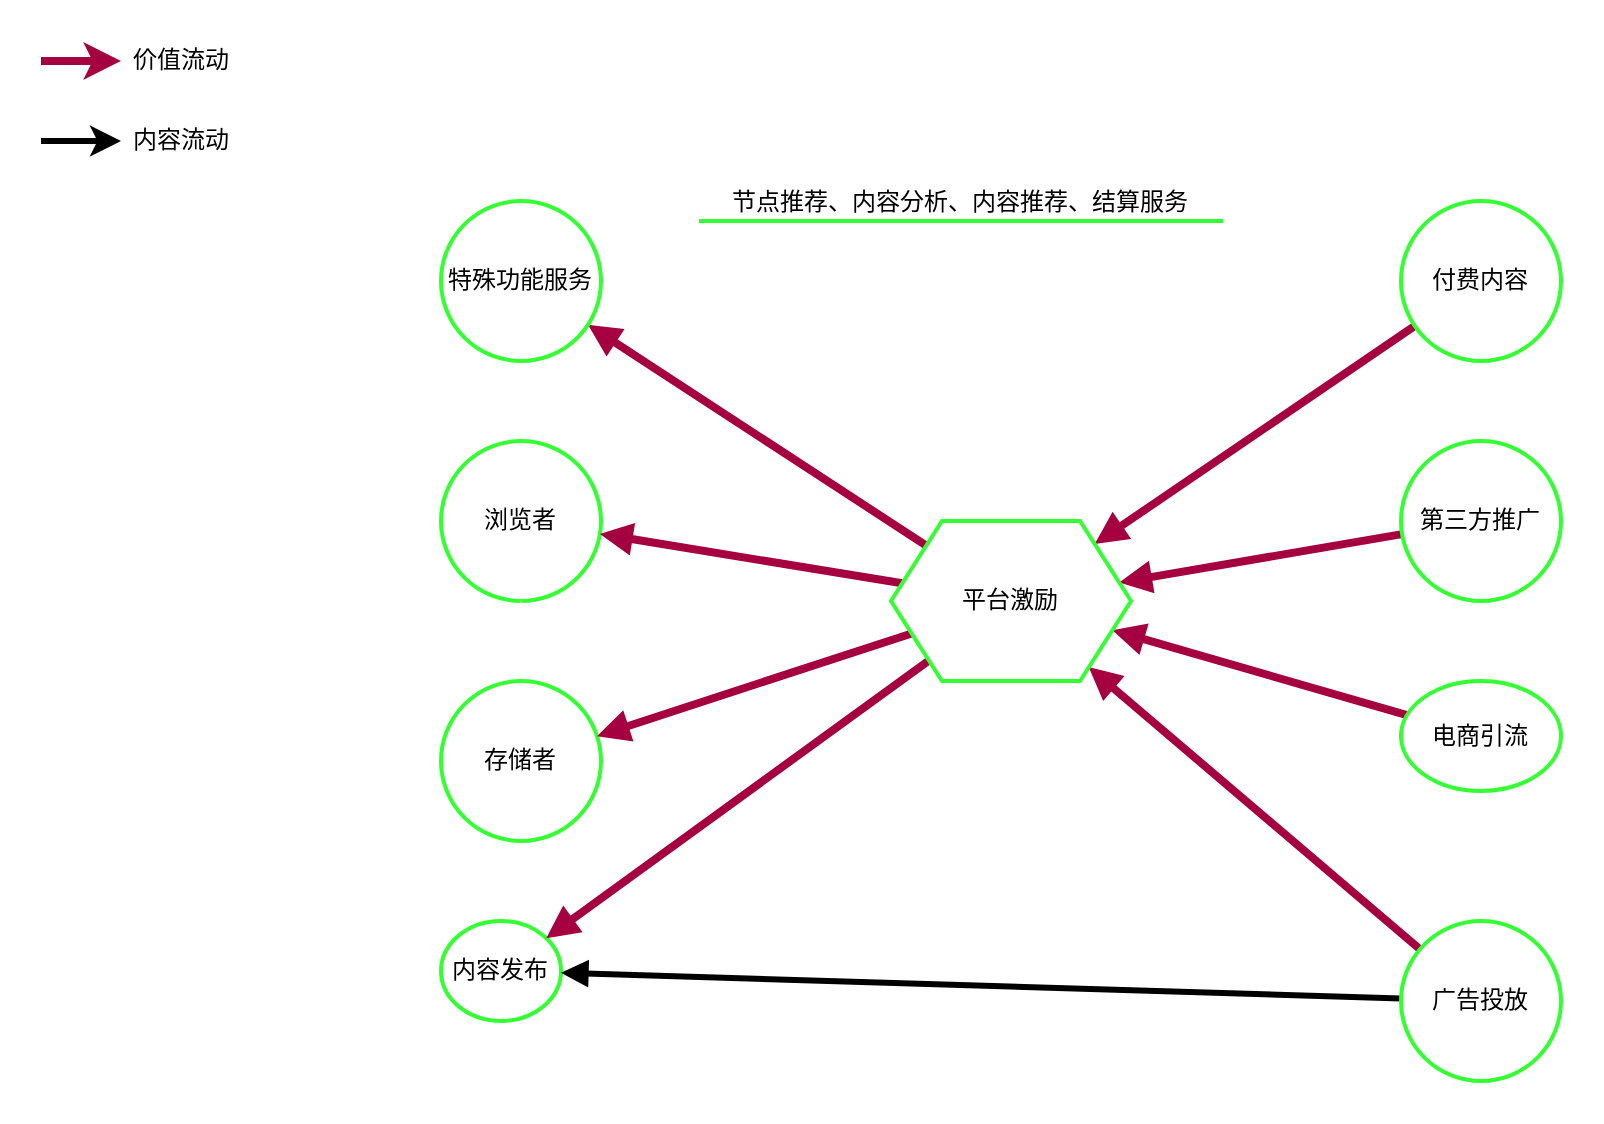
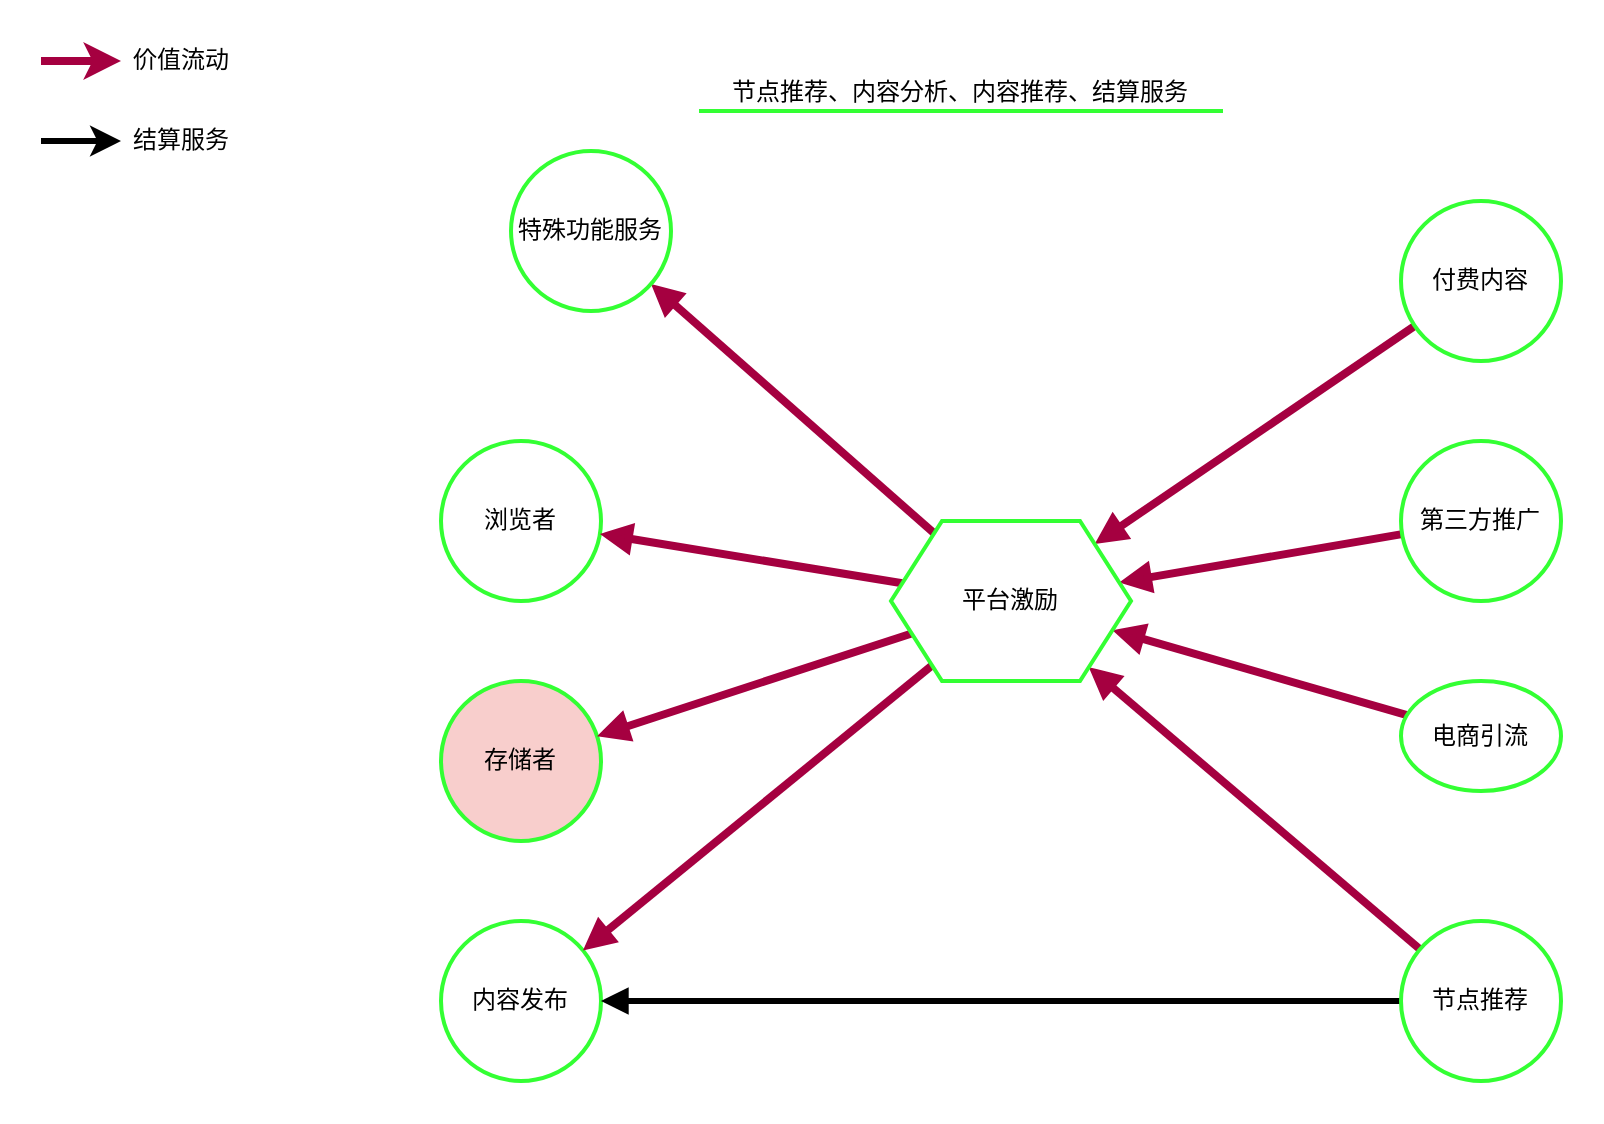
  <mxCell id="0" />
  <mxCell id="1" parent="0" />
  <mxCell id="2" value="浏览者" style="ellipse;whiteSpace=wrap;html=1;aspect=fixed;strokeColor=#33FF33;strokeWidth=2;" parent="1" vertex="1"><mxGeometry x="220" y="220" width="80" height="80" as="geometry" /></mxCell>
  <mxCell id="3" value="" style="edgeStyle=none;html=1;fillColor=#d80073;strokeColor=#A50040;strokeWidth=4;endArrow=block;endFill=1;" parent="1" source="25" target="2" edge="1"><mxGeometry relative="1" as="geometry"><Array as="points" /></mxGeometry></mxCell>
  <mxCell id="4" style="edgeStyle=none;html=1;strokeWidth=4;fillColor=#d80073;strokeColor=#A50040;endArrow=block;endFill=1;" parent="1" source="25" target="13" edge="1"><mxGeometry relative="1" as="geometry"><Array as="points" /></mxGeometry></mxCell>
  <mxCell id="5" style="edgeStyle=none;html=1;strokeColor=#FFFFFF;strokeWidth=3;endArrow=block;endFill=1;" parent="1" source="6" target="9" edge="1"><mxGeometry relative="1" as="geometry" /></mxCell>
- <mxCell id="6" value="内容发布" style="ellipse;whiteSpace=wrap;html=1;aspect=fixed;strokeColor=#33FF33;strokeWidth=2;" parent="1" vertex="1"><mxGeometry x="220" y="460" width="60" height="50" as="geometry" /></mxCell>
- <mxCell id="7" value="" style="edgeStyle=none;html=1;strokeColor=#FFFFFF;strokeWidth=3;endArrow=block;endFill=1;" parent="1" source="9" target="2" edge="1"><mxGeometry relative="1" as="geometry" /></mxCell>
+ <mxCell id="6" value="内容发布" style="ellipse;whiteSpace=wrap;html=1;aspect=fixed;strokeColor=#33FF33;strokeWidth=2;" parent="1" vertex="1"><mxGeometry x="220" y="460" width="80" height="80" as="geometry" /></mxCell>
+ <mxCell id="7" value="" style="edgeStyle=none;html=1;strokeColor=#FFFFFF;strokeWidth=3;endArrow=block;endFill=1;" parent="1" source="9" target="15" edge="1"><mxGeometry relative="1" as="geometry" /></mxCell>
  <mxCell id="8" style="edgeStyle=none;html=1;fillColor=#d80073;strokeColor=#A50040;strokeWidth=4;endArrow=block;endFill=1;" parent="1" source="25" target="6" edge="1"><mxGeometry relative="1" as="geometry"><mxPoint x="290" y="170" as="targetPoint" /><Array as="points" /></mxGeometry></mxCell>
- <mxCell id="9" value="存储者" style="ellipse;whiteSpace=wrap;html=1;aspect=fixed;strokeColor=#33FF33;strokeWidth=2;" parent="1" vertex="1"><mxGeometry x="220" y="340" width="80" height="80" as="geometry" /></mxCell>
+ <mxCell id="9" value="存储者" style="ellipse;whiteSpace=wrap;html=1;aspect=fixed;strokeColor=#33FF33;strokeWidth=2;fillColor=#f8cecc;" parent="1" vertex="1"><mxGeometry x="220" y="340" width="80" height="80" as="geometry" /></mxCell>
  <mxCell id="10" style="edgeStyle=none;html=1;strokeWidth=3;endArrow=block;endFill=1;" parent="1" source="12" target="6" edge="1"><mxGeometry relative="1" as="geometry" /></mxCell>
  <mxCell id="11" style="edgeStyle=none;html=1;fillColor=#d80073;strokeColor=#A50040;strokeWidth=4;endArrow=block;endFill=1;" parent="1" source="12" target="25" edge="1"><mxGeometry relative="1" as="geometry"><Array as="points" /></mxGeometry></mxCell>
- <mxCell id="12" value="广告投放" style="ellipse;whiteSpace=wrap;html=1;aspect=fixed;strokeColor=#33FF33;strokeWidth=2;" parent="1" vertex="1"><mxGeometry x="700" y="460" width="80" height="80" as="geometry" /></mxCell>
- <mxCell id="13" value="特殊功能服务" style="ellipse;whiteSpace=wrap;html=1;aspect=fixed;strokeColor=#33FF33;strokeWidth=2;" parent="1" vertex="1"><mxGeometry x="220" y="100" width="80" height="80" as="geometry" /></mxCell>
+ <mxCell id="12" value="节点推荐" style="ellipse;whiteSpace=wrap;html=1;aspect=fixed;strokeColor=#33FF33;strokeWidth=2;" parent="1" vertex="1"><mxGeometry x="700" y="460" width="80" height="80" as="geometry" /></mxCell>
+ <mxCell id="13" value="特殊功能服务" style="ellipse;whiteSpace=wrap;html=1;aspect=fixed;strokeColor=#33FF33;strokeWidth=2;" parent="1" vertex="1"><mxGeometry x="255" y="75" width="80" height="80" as="geometry" /></mxCell>
  <mxCell id="14" style="edgeStyle=none;html=1;strokeWidth=4;fillColor=#d80073;strokeColor=#A50040;endArrow=block;endFill=1;" parent="1" source="15" target="25" edge="1"><mxGeometry relative="1" as="geometry"><Array as="points" /></mxGeometry></mxCell>
  <mxCell id="15" value="电商引流" style="ellipse;whiteSpace=wrap;html=1;aspect=fixed;strokeColor=#33FF33;strokeWidth=2;" parent="1" vertex="1"><mxGeometry x="700" y="340" width="80" height="55" as="geometry" /></mxCell>
  <mxCell id="16" style="edgeStyle=none;html=1;strokeWidth=4;fillColor=#d80073;strokeColor=#A50040;endArrow=block;endFill=1;" parent="1" source="17" target="25" edge="1"><mxGeometry relative="1" as="geometry"><Array as="points" /></mxGeometry></mxCell>
  <mxCell id="17" value="第三方推广" style="ellipse;whiteSpace=wrap;html=1;aspect=fixed;strokeColor=#33FF33;strokeWidth=2;" parent="1" vertex="1"><mxGeometry x="700" y="220" width="80" height="80" as="geometry" /></mxCell>
  <mxCell id="18" style="edgeStyle=none;html=1;strokeWidth=4;fillColor=#d80073;strokeColor=#A50040;endArrow=block;endFill=1;" parent="1" source="19" target="25" edge="1"><mxGeometry relative="1" as="geometry" /></mxCell>
  <mxCell id="19" value="付费内容" style="ellipse;whiteSpace=wrap;html=1;aspect=fixed;strokeColor=#33FF33;strokeWidth=2;" parent="1" vertex="1"><mxGeometry x="700" y="100" width="80" height="80" as="geometry" /></mxCell>
  <mxCell id="20" style="edgeStyle=none;html=1;strokeWidth=4;fillColor=#d80073;strokeColor=#A50040;" parent="1" edge="1"><mxGeometry relative="1" as="geometry"><mxPoint x="20" y="30" as="sourcePoint" /><mxPoint x="60" y="30" as="targetPoint" /></mxGeometry></mxCell>
  <mxCell id="21" value="" style="edgeStyle=none;html=1;strokeWidth=3;" parent="1" edge="1"><mxGeometry relative="1" as="geometry"><mxPoint x="20" y="70" as="sourcePoint" /><mxPoint x="60" y="70" as="targetPoint" /></mxGeometry></mxCell>
  <mxCell id="22" value="价值流动" style="text;html=1;align=center;verticalAlign=middle;resizable=0;points=[];autosize=1;strokeColor=none;fillColor=none;" parent="1" vertex="1"><mxGeometry x="60" y="20" width="60" height="20" as="geometry" /></mxCell>
- <mxCell id="23" value="内容流动" style="text;html=1;align=center;verticalAlign=middle;resizable=0;points=[];autosize=1;strokeColor=none;fillColor=none;" parent="1" vertex="1"><mxGeometry x="60" y="60" width="60" height="20" as="geometry" /></mxCell>
+ <mxCell id="23" value="结算服务" style="text;html=1;align=center;verticalAlign=middle;resizable=0;points=[];autosize=1;strokeColor=none;fillColor=none;" parent="1" vertex="1"><mxGeometry x="60" y="60" width="60" height="20" as="geometry" /></mxCell>
  <mxCell id="24" style="edgeStyle=none;html=1;fillColor=#d80073;strokeColor=#A50040;strokeWidth=4;endArrow=block;endFill=1;" edge="1" parent="1" source="25" target="9"><mxGeometry relative="1" as="geometry"><mxPoint x="271.774" y="485.702" as="targetPoint" /><Array as="points" /><mxPoint x="483.093" y="299.598" as="sourcePoint" /></mxGeometry></mxCell>
  <mxCell id="25" value="&lt;span style=&quot;color: rgba(0 , 0 , 0 , 0) ; font-family: monospace ; font-size: 0px&quot;&gt;%3CmxGraphModel%3E%3Croot%3E%3CmxCell%20id%3D%220%22%2F%3E%3CmxCell%20id%3D%221%22%20parent%3D%220%22%2F%3E%3CmxCell%20id%3D%222%22%20style%3D%22edgeStyle%3Dnone%3Bhtml%3D1%3BfillColor%3D%23d80073%3BstrokeColor%3D%23A50040%3BstrokeWidth%3D4%3B%22%20edge%3D%221%22%20parent%3D%221%22%3E%3CmxGeometry%20relative%3D%221%22%20as%3D%22geometry%22%3E%3CmxPoint%20x%3D%22281.774%22%20y%3D%22495.702%22%20as%3D%22targetPoint%22%2F%3E%3CArray%20as%3D%22points%22%3E%3CmxPoint%20x%3D%22420%22%20y%3D%22390%22%2F%3E%3C%2FArray%3E%3CmxPoint%20x%3D%22493.093%22%20y%3D%22309.598%22%20as%3D%22sourcePoint%22%2F%3E%3C%2FmxGeometry%3E%3C%2FmxCell%3E%3C%2Froot%3E%3C%2FmxGraphModel%3E&lt;/span&gt;平台激励" style="shape=hexagon;perimeter=hexagonPerimeter2;whiteSpace=wrap;html=1;fixedSize=1;strokeColor=#33FF33;size=25.5;strokeWidth=2;" vertex="1" parent="1"><mxGeometry x="445" y="260" width="120" height="80" as="geometry" /></mxCell>
- <mxCell id="26" value="节点推荐、内容分析、内容推荐、结算服务" style="whiteSpace=wrap;html=1;shape=partialRectangle;top=0;left=0;bottom=1;right=0;points=[[0,1],[1,1]];fillColor=none;align=center;verticalAlign=bottom;routingCenterY=0.5;snapToPoint=1;recursiveResize=0;autosize=1;treeFolding=1;treeMoving=1;newEdgeStyle={&quot;edgeStyle&quot;:&quot;entityRelationEdgeStyle&quot;,&quot;startArrow&quot;:&quot;none&quot;,&quot;endArrow&quot;:&quot;none&quot;,&quot;segment&quot;:10,&quot;curved&quot;:1};strokeColor=#33FF33;strokeWidth=2;" vertex="1" parent="1"><mxGeometry x="350" y="90" width="260" height="20" as="geometry" /></mxCell>
+ <mxCell id="26" value="节点推荐、内容分析、内容推荐、结算服务" style="whiteSpace=wrap;html=1;shape=partialRectangle;top=0;left=0;bottom=1;right=0;points=[[0,1],[1,1]];fillColor=none;align=center;verticalAlign=bottom;routingCenterY=0.5;snapToPoint=1;recursiveResize=0;autosize=1;treeFolding=1;treeMoving=1;newEdgeStyle={&quot;edgeStyle&quot;:&quot;entityRelationEdgeStyle&quot;,&quot;startArrow&quot;:&quot;none&quot;,&quot;endArrow&quot;:&quot;none&quot;,&quot;segment&quot;:10,&quot;curved&quot;:1};strokeColor=#33FF33;strokeWidth=2;" vertex="1" parent="1"><mxGeometry x="350" y="35" width="260" height="20" as="geometry" /></mxCell>
